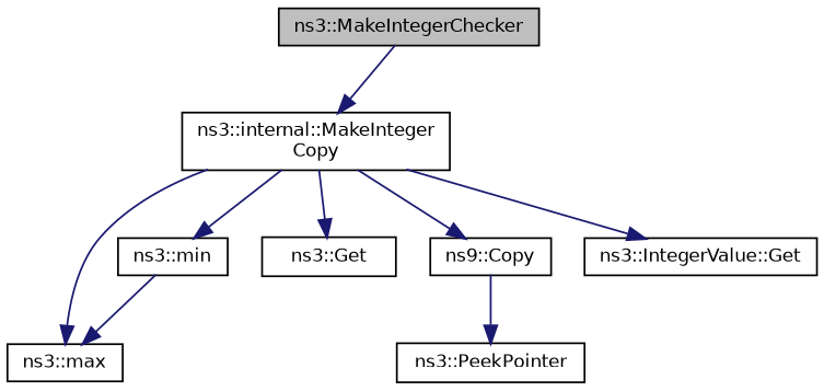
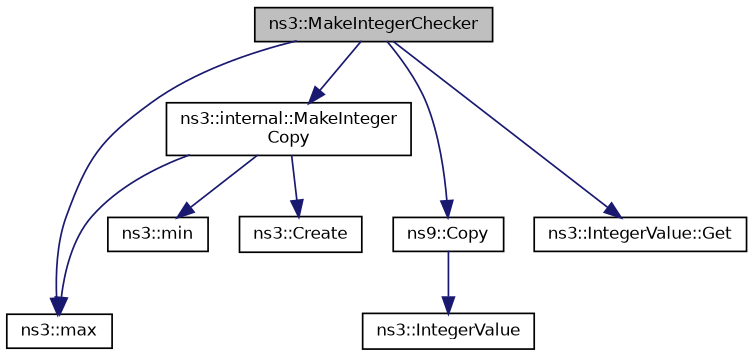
  digraph {
    rankdir=TB
    node [color=black fillcolor=white fontname=Helvetica fontsize=10 shape=record style=filled]
    edge [color=midnightblue fontname=Helvetica fontsize=10 labelfontname=Helvetica labelfontsize=10 style=solid]
    n1 [fillcolor=grey75 fontcolor=black height=0.2 label="ns3::MakeIntegerChecker" width=0.4]
    n2 [height=0.2 label="ns3::internal::MakeInteger\lCopy" width=0.4]
    n3 [height=0.2 label="ns3::max" width=0.4]
    n4 [height=0.2 label="ns3::min" width=0.4]
    n5 [height=0.2 label="ns9::Copy" width=0.4]
-   n6 [height=0.2 label="ns3::Get" width=0.4]
+   n6 [height=0.2 label="ns3::Create" width=0.4]
    n7 [height=0.2 label="ns3::IntegerValue::Get" width=0.4]
-   n8 [height=0.2 label="ns3::PeekPointer" width=0.4]
+   n8 [height=0.2 label="ns3::IntegerValue" width=0.4]
    n1 -> n2
-   n4 -> n3
+   n1 -> n3
    n2 -> n3
    n2 -> n4
-   n2 -> n5
+   n1 -> n5
    n2 -> n6
-   n2 -> n7
+   n1 -> n7
    n5 -> n8
  }
